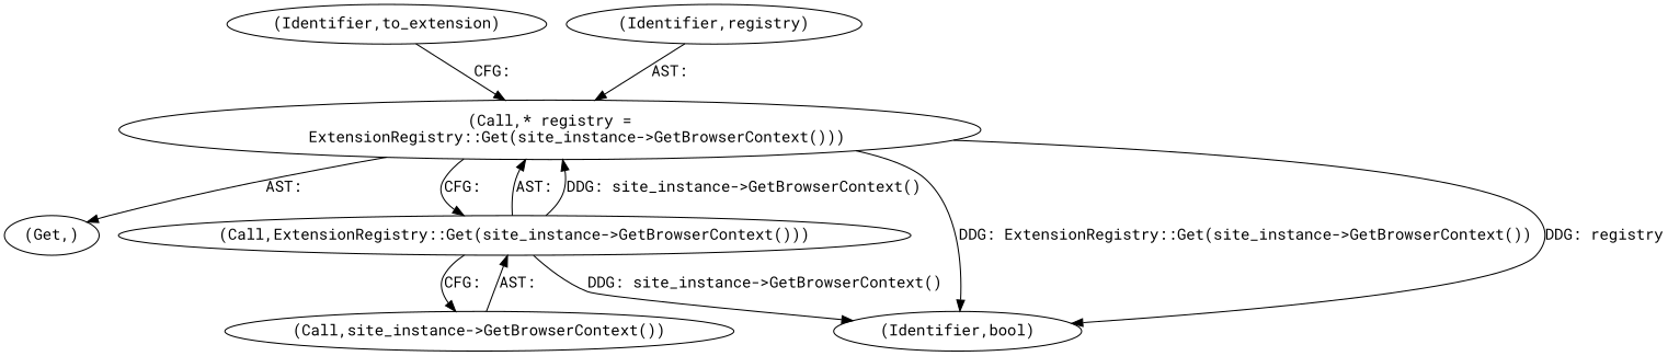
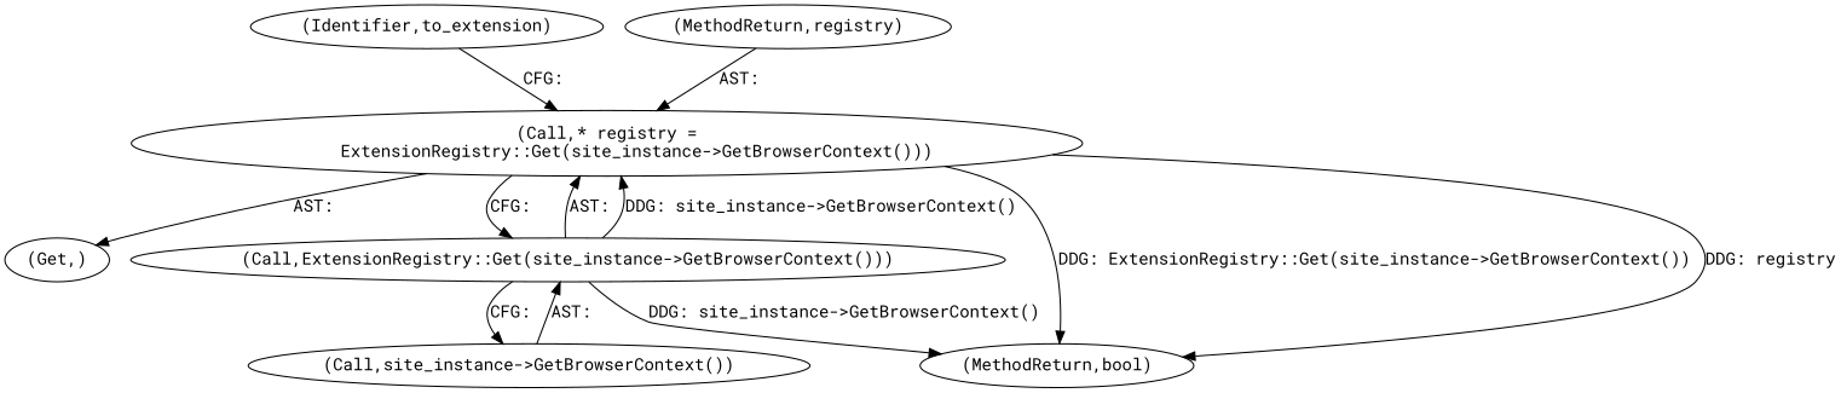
  digraph {
    fontname="Roboto Mono"
    node [fontname="Roboto Mono"]
    edge [fontname="Roboto Mono"]
    n1 [label="(Call,* registry =\n      ExtensionRegistry::Get(site_instance->GetBrowserContext()))"]
    n2 [label="(Call,ExtensionRegistry::Get(site_instance->GetBrowserContext()))"]
    n3 [label="(Get,)"]
-   n4 [label="(Identifier,bool)"]
+   n4 [label="(MethodReturn,bool)"]
    n5 [label="(Call,site_instance->GetBrowserContext())"]
    n6 [label="(Identifier,to_extension)"]
-   n7 [label="(Identifier,registry)"]
+   n7 [label="(MethodReturn,registry)"]
    n1 -> n2 [label="CFG: "]
    n1 -> n3 [label="AST: "]
    n1 -> n4 [label="DDG: ExtensionRegistry::Get(site_instance->GetBrowserContext())"]
    n1 -> n4 [label="DDG: registry"]
    n2 -> n1 [label="AST: "]
    n2 -> n1 [label="DDG: site_instance->GetBrowserContext()"]
    n2 -> n4 [label="DDG: site_instance->GetBrowserContext()"]
    n2 -> n5 [label="CFG: "]
    n5 -> n2 [label="AST: "]
    n6 -> n1 [label="CFG: "]
    n7 -> n1 [label="AST: "]
  }
